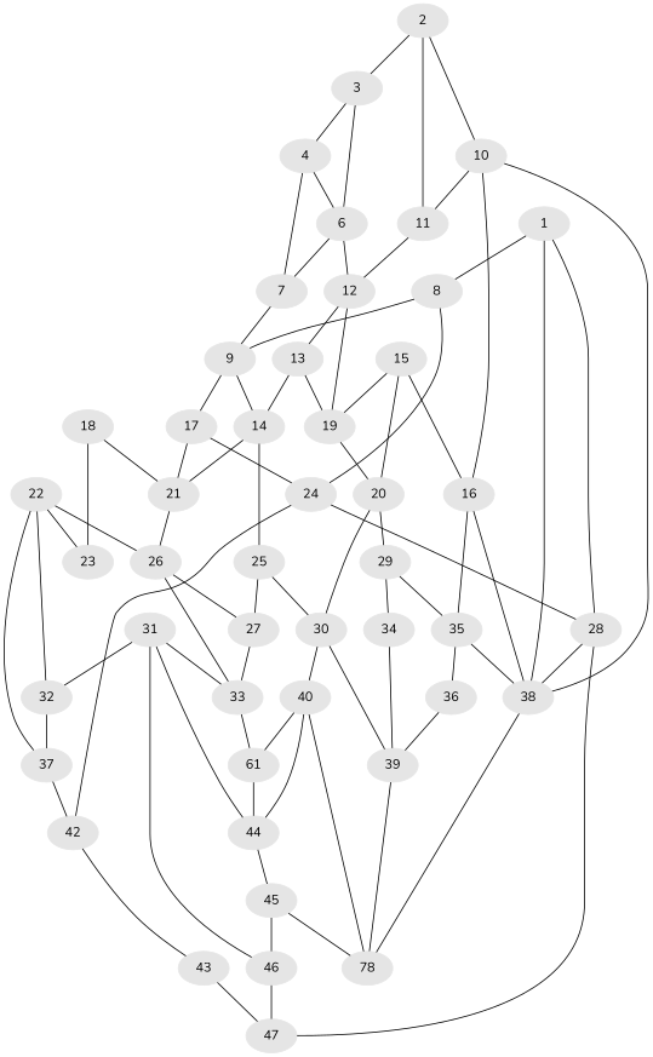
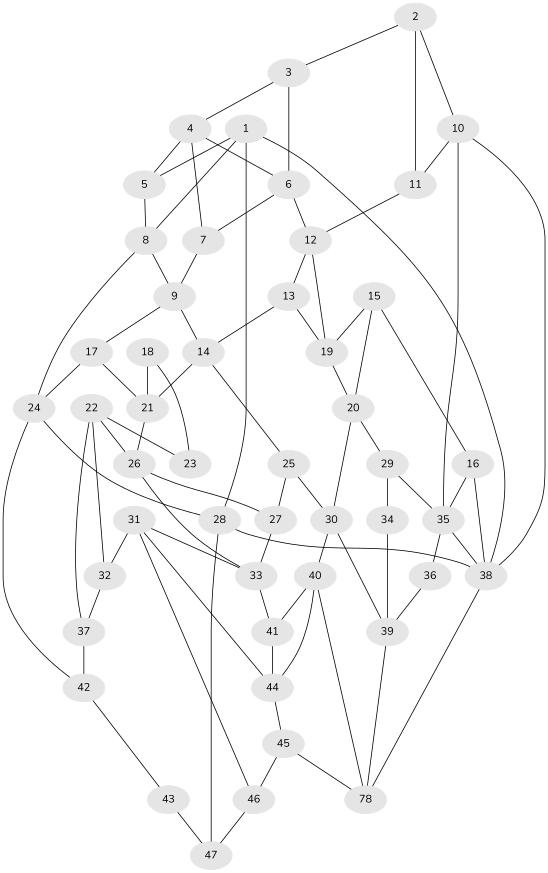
  graph {
    fontname=Nunito
    node [color=gray90 fontname=Nunito style=filled]
    edge [fontname=Nunito weight=1.0]
    1
+   5
    8
    28
    38
    9
    24
    47
    n9 [label=78]
    2
    3
    10
    11
    4
    6
    16
    12
    7
    13
    19
    14
    17
    42
    21
    25
    35
    20
    26
    30
    27
    15
    29
    36
    18
    23
    34
    39
    40
    33
    22
    32
    37
    43
-   41 [label=61]
+   41
    44
    31
    46
    45
+   1 -- 5
    1 -- 8
    1 -- 28
    1 -- 38
+   5 -- 8
    8 -- 9
    8 -- 24
    28 -- 38
    28 -- 47 [weight=2.0]
    38 -- n9
    9 -- 14
    9 -- 17
    24 -- 28
    24 -- 42
    2 -- 3
    2 -- 10
    2 -- 11
    3 -- 4
    3 -- 6
    10 -- 38
    10 -- 11
-   10 -- 16
+   10 -- 35
    11 -- 12
+   4 -- 5
    4 -- 6
    4 -- 7
    6 -- 12
    6 -- 7
    16 -- 38
    16 -- 35
    12 -- 13
    12 -- 19
    7 -- 9
    13 -- 19
    13 -- 14
    19 -- 20
    14 -- 21
    14 -- 25
    17 -- 24
    17 -- 21
    42 -- 43
    21 -- 26
    25 -- 30
    25 -- 27 [weight=2.0]
    35 -- 38
    35 -- 36
    20 -- 30
    20 -- 29
    26 -- 27
    26 -- 33
    30 -- 39
    30 -- 40
    27 -- 33
    15 -- 16
    15 -- 19
    15 -- 20
    29 -- 35
    29 -- 34 [weight=2.0]
    36 -- 39
    18 -- 21
    18 -- 23 [weight=2.0]
    34 -- 39
    39 -- n9
    40 -- n9
    40 -- 41
    40 -- 44
    33 -- 41
    22 -- 26
    22 -- 23
    22 -- 32
    22 -- 37
    32 -- 37
    37 -- 42 [weight=2.0]
    43 -- 47 [weight=2.0]
    41 -- 44 [weight=2.0]
    44 -- 45
    31 -- 33
    31 -- 32
    31 -- 44
    31 -- 46
    46 -- 47 [weight=2.0]
    45 -- n9
    45 -- 46
  }
